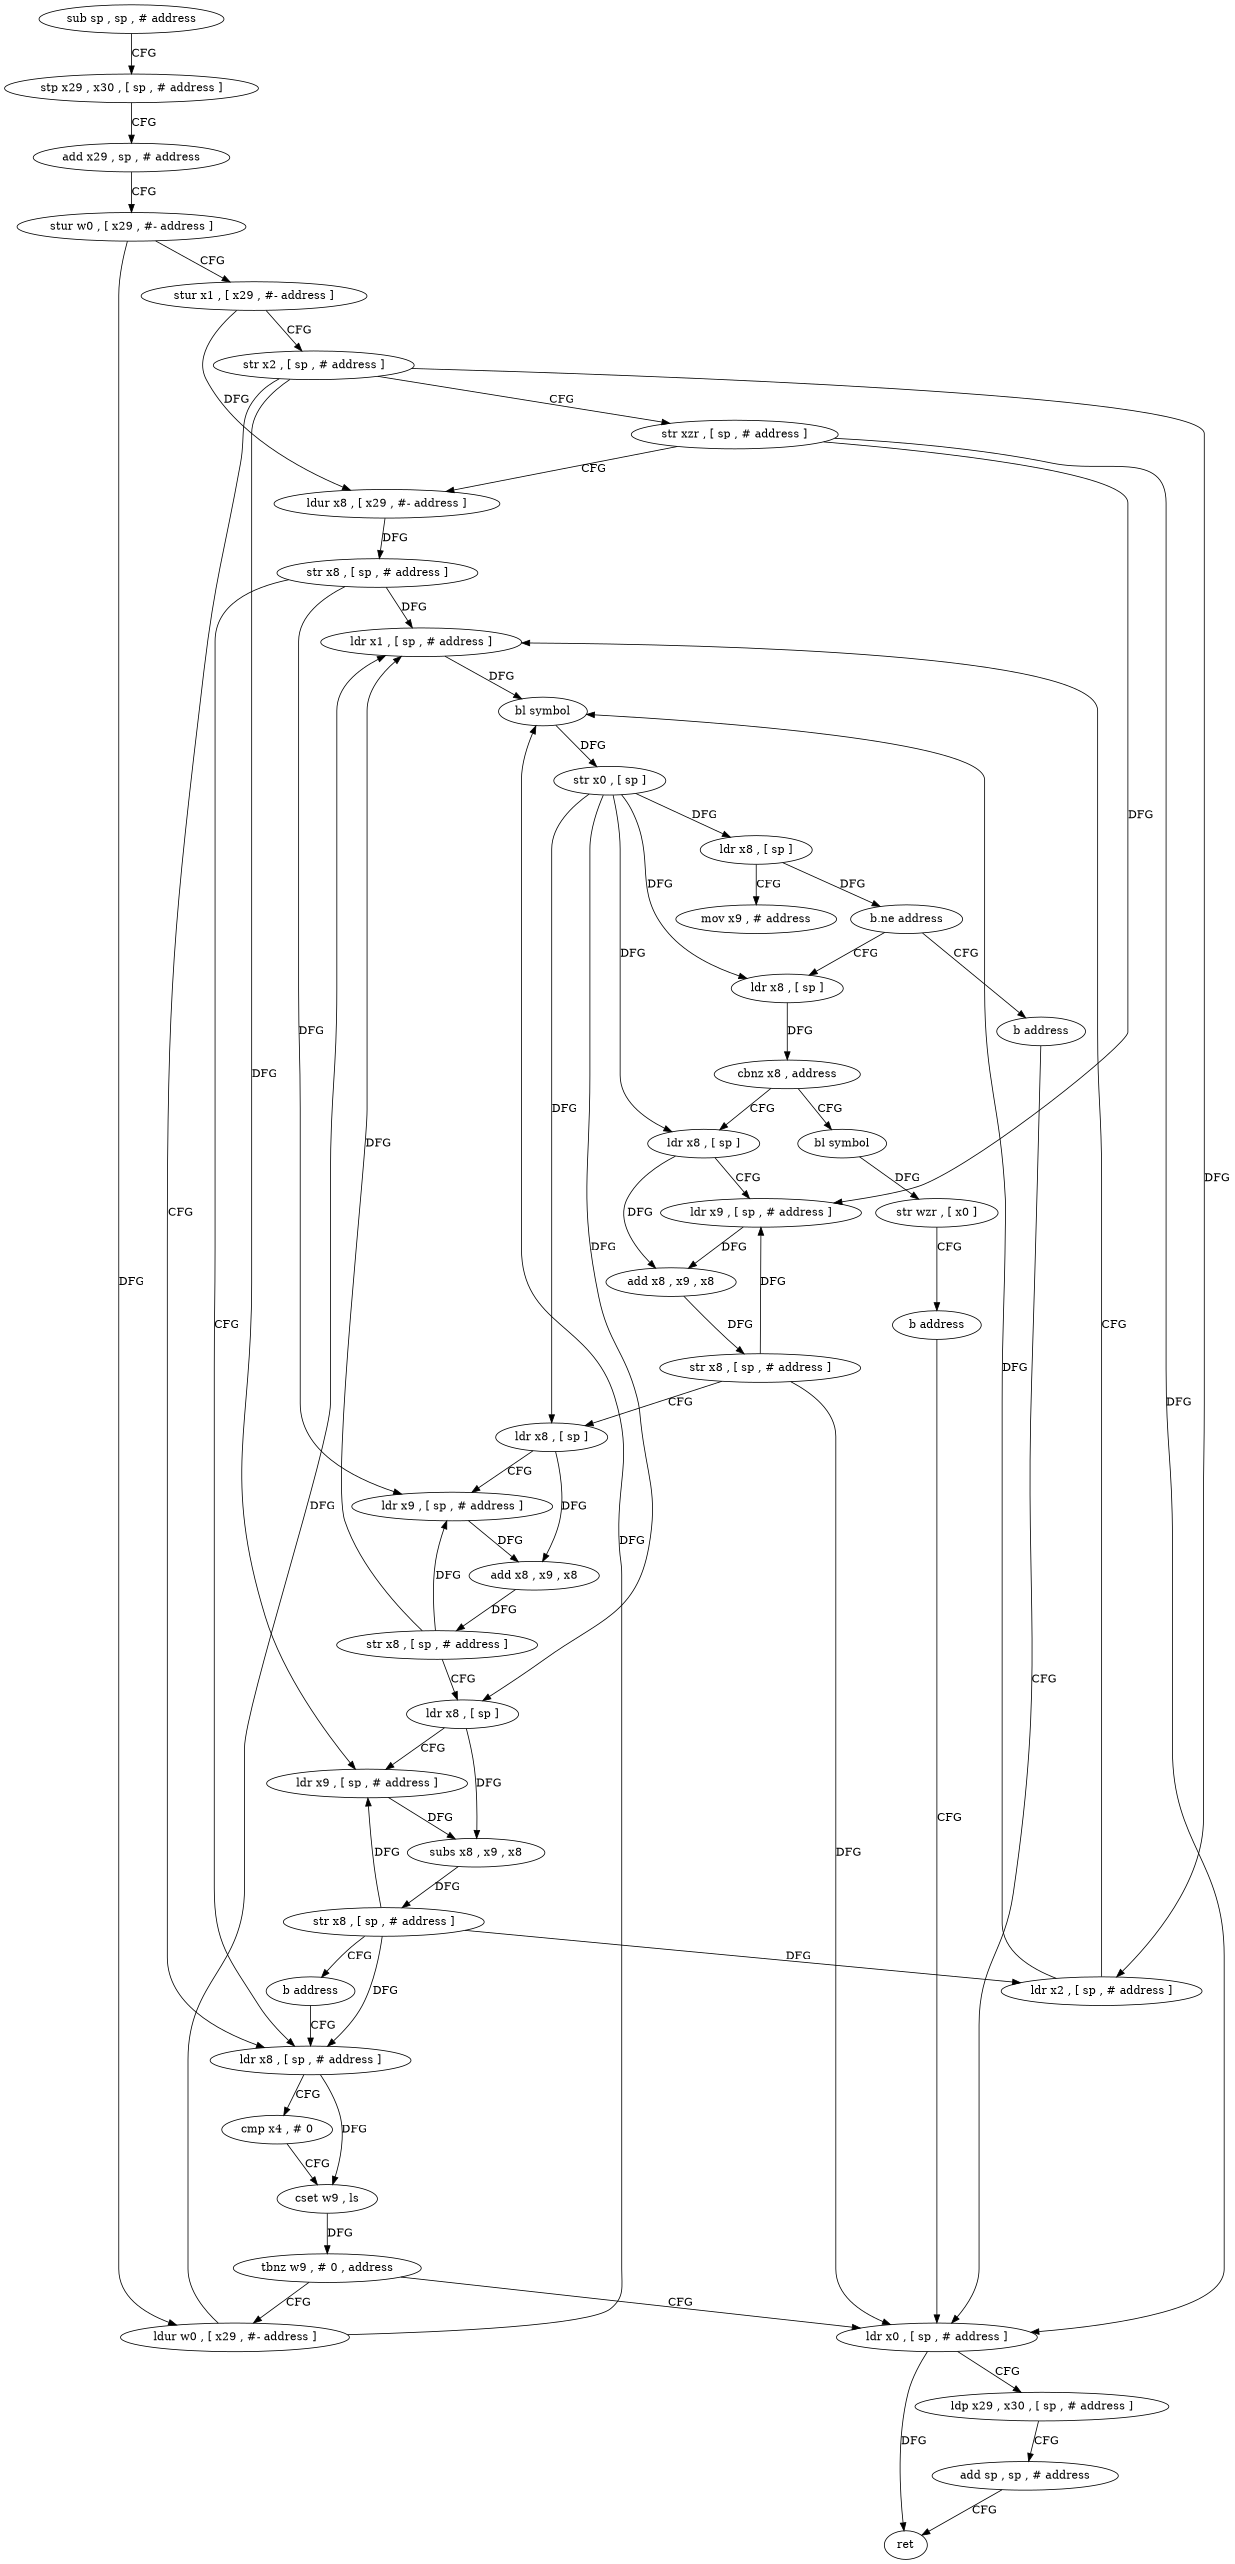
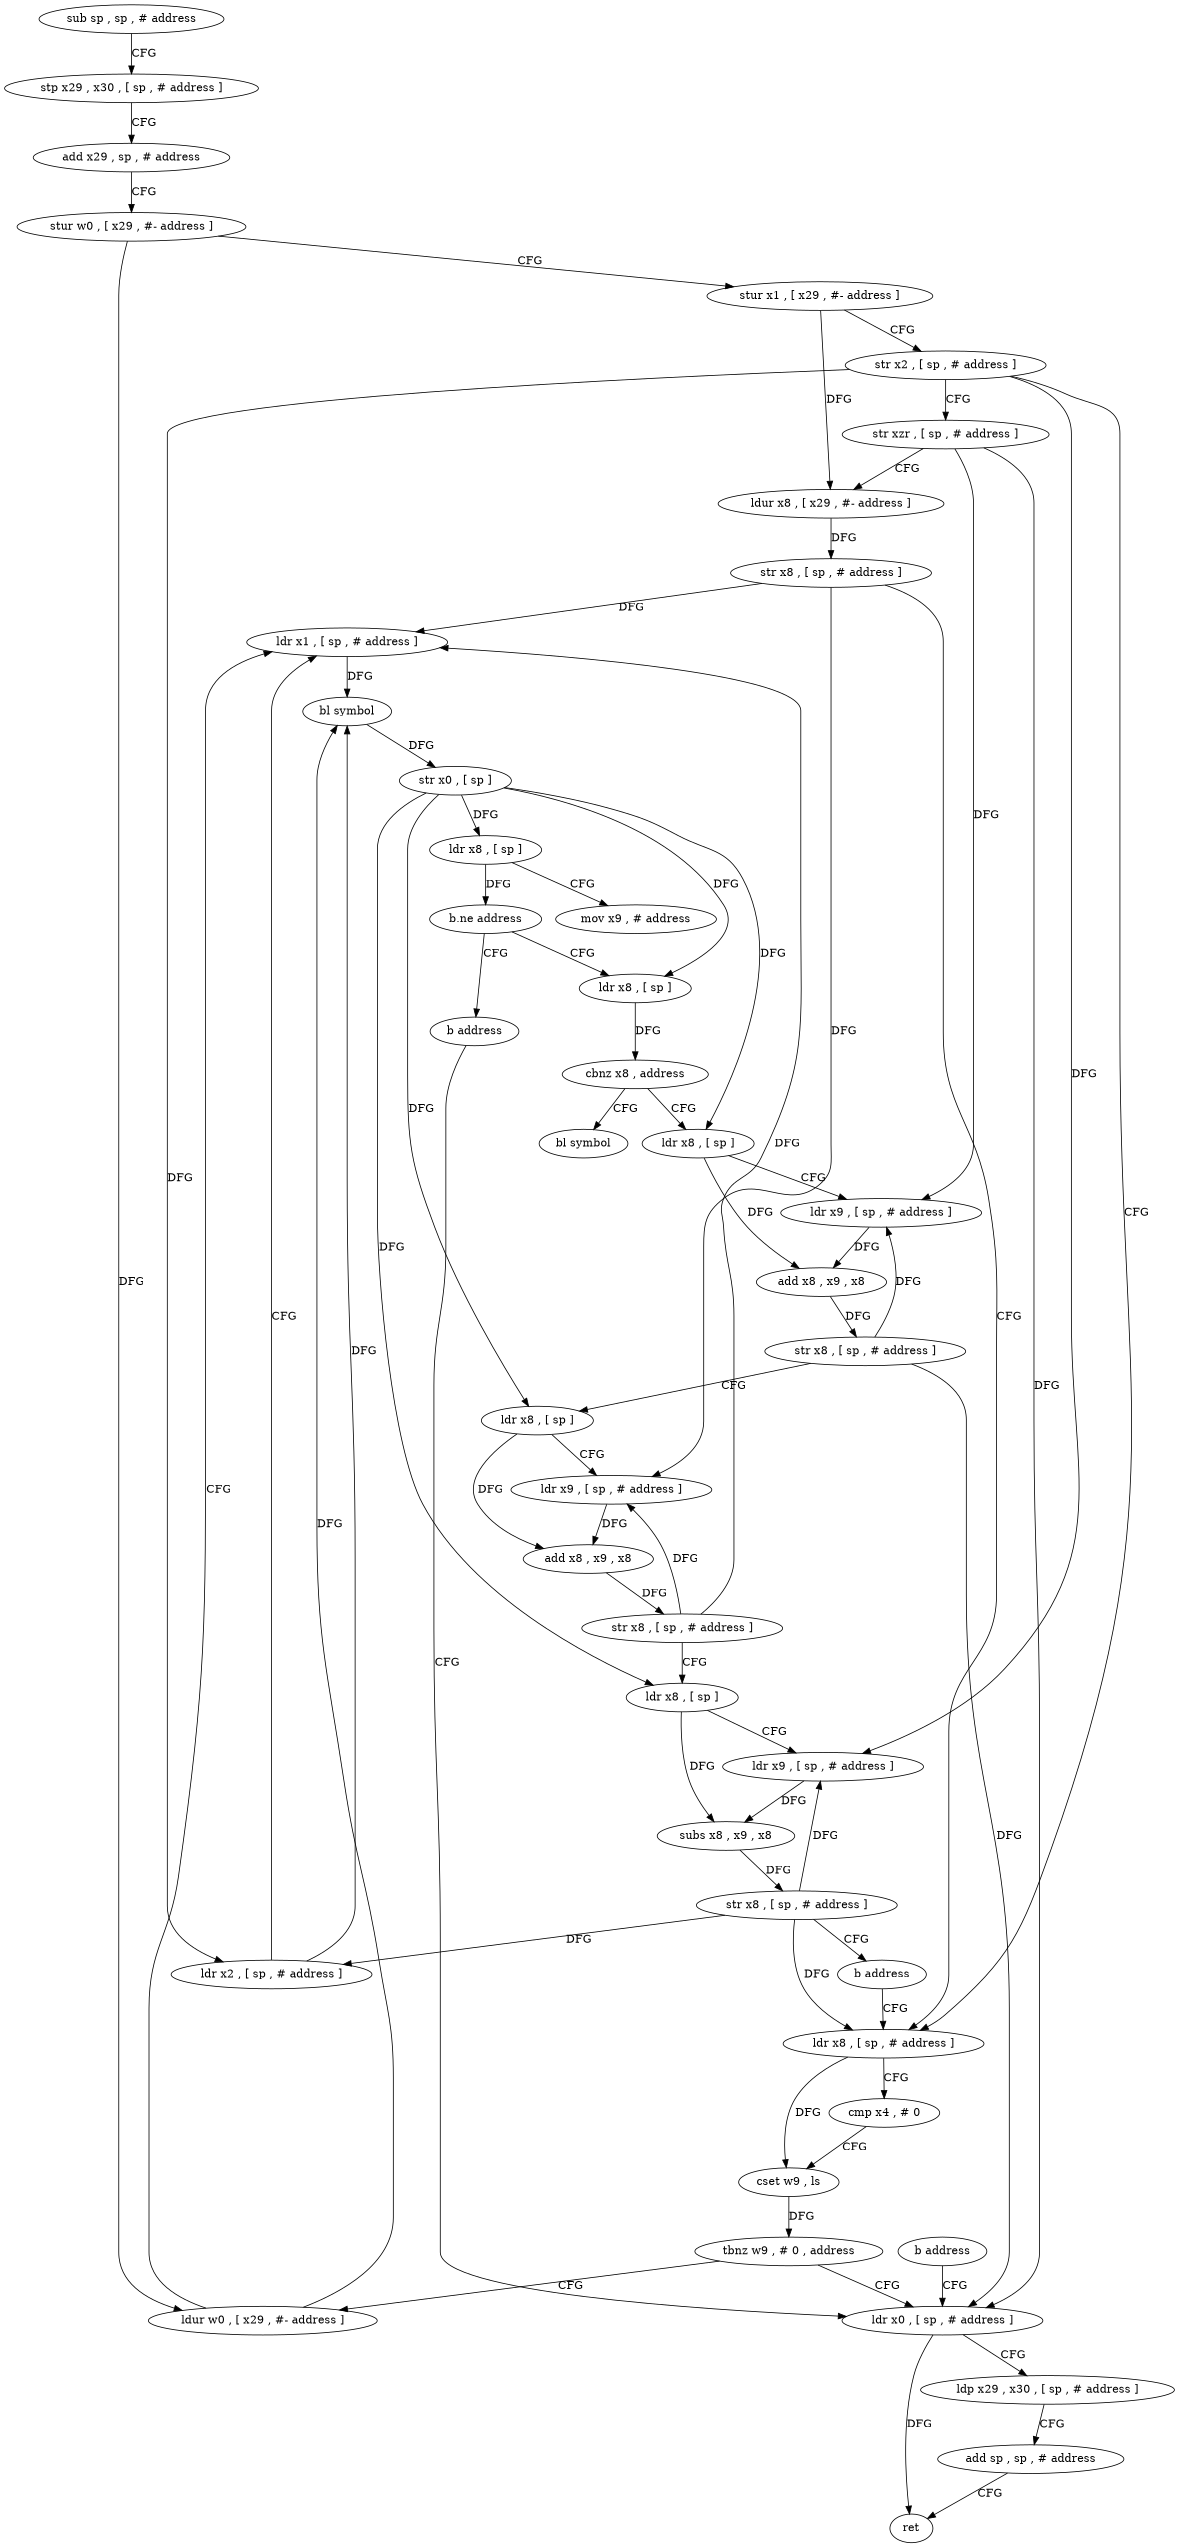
  digraph {
    n1 [label="sub sp , sp , # address"]
    n2 [label="stp x29 , x30 , [ sp , # address ]"]
    n3 [label="add x29 , sp , # address"]
    n4 [label="stur w0 , [ x29 , #- address ]"]
    n5 [label="stur x1 , [ x29 , #- address ]"]
    n6 [label="ldur w0 , [ x29 , #- address ]"]
    n7 [label="str x2 , [ sp , # address ]"]
    n8 [label="ldur x8 , [ x29 , #- address ]"]
    n9 [label="ldr x1 , [ sp , # address ]"]
    n10 [label="bl symbol"]
    n11 [label="str xzr , [ sp , # address ]"]
    n12 [label="ldr x8 , [ sp , # address ]"]
    n13 [label="ldr x2 , [ sp , # address ]"]
    n14 [label="ldr x9 , [ sp , # address ]"]
    n15 [label="str x8 , [ sp , # address ]"]
    n16 [label="ldr x0 , [ sp , # address ]"]
    n17 [label="ldr x9 , [ sp , # address ]"]
    n18 [label="cmp x4 , # 0"]
    n19 [label="cset w9 , ls"]
    n20 [label="subs x8 , x9 , x8"]
    n21 [label="ldp x29 , x30 , [ sp , # address ]"]
    n22 [label=ret]
    n23 [label="add x8 , x9 , x8"]
    n24 [label="ldr x9 , [ sp , # address ]"]
    n25 [label="add x8 , x9 , x8"]
    n26 [label="tbnz w9 , # 0 , address"]
    n27 [label="add sp , sp , # address"]
    n28 [label="str x0 , [ sp ]"]
    n29 [label="ldr x8 , [ sp ]"]
    n30 [label="ldr x8 , [ sp ]"]
    n31 [label="ldr x8 , [ sp ]"]
    n32 [label="ldr x8 , [ sp ]"]
    n33 [label="ldr x8 , [ sp ]"]
    n34 [label="mov x9 , # address"]
    n35 [label="b.ne address"]
    n36 [label="cbnz x8 , address"]
    n37 [label="b address"]
    n38 [label="bl symbol"]
-   n39 [label="str wzr , [ x0 ]"]
    n40 [label="str x8 , [ sp , # address ]"]
    n41 [label="b address"]
    n42 [label="str x8 , [ sp , # address ]"]
    n43 [label="str x8 , [ sp , # address ]"]
    n44 [label="b address"]
    n1 -> n2 [label=CFG]
    n2 -> n3 [label=CFG]
    n3 -> n4 [label=CFG]
    n4 -> n5 [label=CFG]
    n4 -> n6 [label=DFG]
    n5 -> n7 [label=CFG]
    n5 -> n8 [label=DFG]
-   n6 -> n9 [label=DFG]
+   n6 -> n9 [label=CFG]
    n6 -> n10 [label=DFG]
    n7 -> n11 [label=CFG]
    n7 -> n12 [label=CFG]
    n7 -> n13 [label=DFG]
    n7 -> n14 [label=DFG]
    n8 -> n15 [label=DFG]
    n9 -> n10 [label=DFG]
    n10 -> n28 [label=DFG]
    n11 -> n8 [label=CFG]
    n11 -> n16 [label=DFG]
    n11 -> n17 [label=DFG]
    n12 -> n18 [label=CFG]
    n12 -> n19 [label=DFG]
    n13 -> n9 [label=CFG]
    n13 -> n10 [label=DFG]
    n14 -> n20 [label=DFG]
    n15 -> n9 [label=DFG]
    n15 -> n12 [label=CFG]
    n15 -> n24 [label=DFG]
    n16 -> n21 [label=CFG]
    n16 -> n22 [label=DFG]
    n17 -> n23 [label=DFG]
    n18 -> n19 [label=CFG]
    n19 -> n26 [label=DFG]
    n20 -> n43 [label=DFG]
    n21 -> n27 [label=CFG]
    n23 -> n40 [label=DFG]
    n24 -> n25 [label=DFG]
    n25 -> n42 [label=DFG]
    n26 -> n6 [label=CFG]
    n26 -> n16 [label=CFG]
    n27 -> n22 [label=CFG]
    n28 -> n29 [label=DFG]
    n28 -> n30 [label=DFG]
    n28 -> n31 [label=DFG]
    n28 -> n32 [label=DFG]
    n28 -> n33 [label=DFG]
    n29 -> n34 [label=CFG]
    n29 -> n35 [label=DFG]
    n30 -> n36 [label=DFG]
    n31 -> n17 [label=CFG]
    n31 -> n23 [label=DFG]
    n32 -> n24 [label=CFG]
    n32 -> n25 [label=DFG]
    n33 -> n14 [label=CFG]
    n33 -> n20 [label=DFG]
    n35 -> n30 [label=CFG]
    n35 -> n37 [label=CFG]
    n36 -> n31 [label=CFG]
    n36 -> n38 [label=CFG]
    n37 -> n16 [label=CFG]
-   n38 -> n39 [label=DFG]
-   n39 -> n41 [label=CFG]
    n40 -> n16 [label=DFG]
    n40 -> n17 [label=DFG]
    n40 -> n32 [label=CFG]
    n41 -> n16 [label=CFG]
    n42 -> n9 [label=DFG]
    n42 -> n24 [label=DFG]
    n42 -> n33 [label=CFG]
    n43 -> n12 [label=DFG]
    n43 -> n13 [label=DFG]
    n43 -> n14 [label=DFG]
    n43 -> n44 [label=CFG]
    n44 -> n12 [label=CFG]
  }
